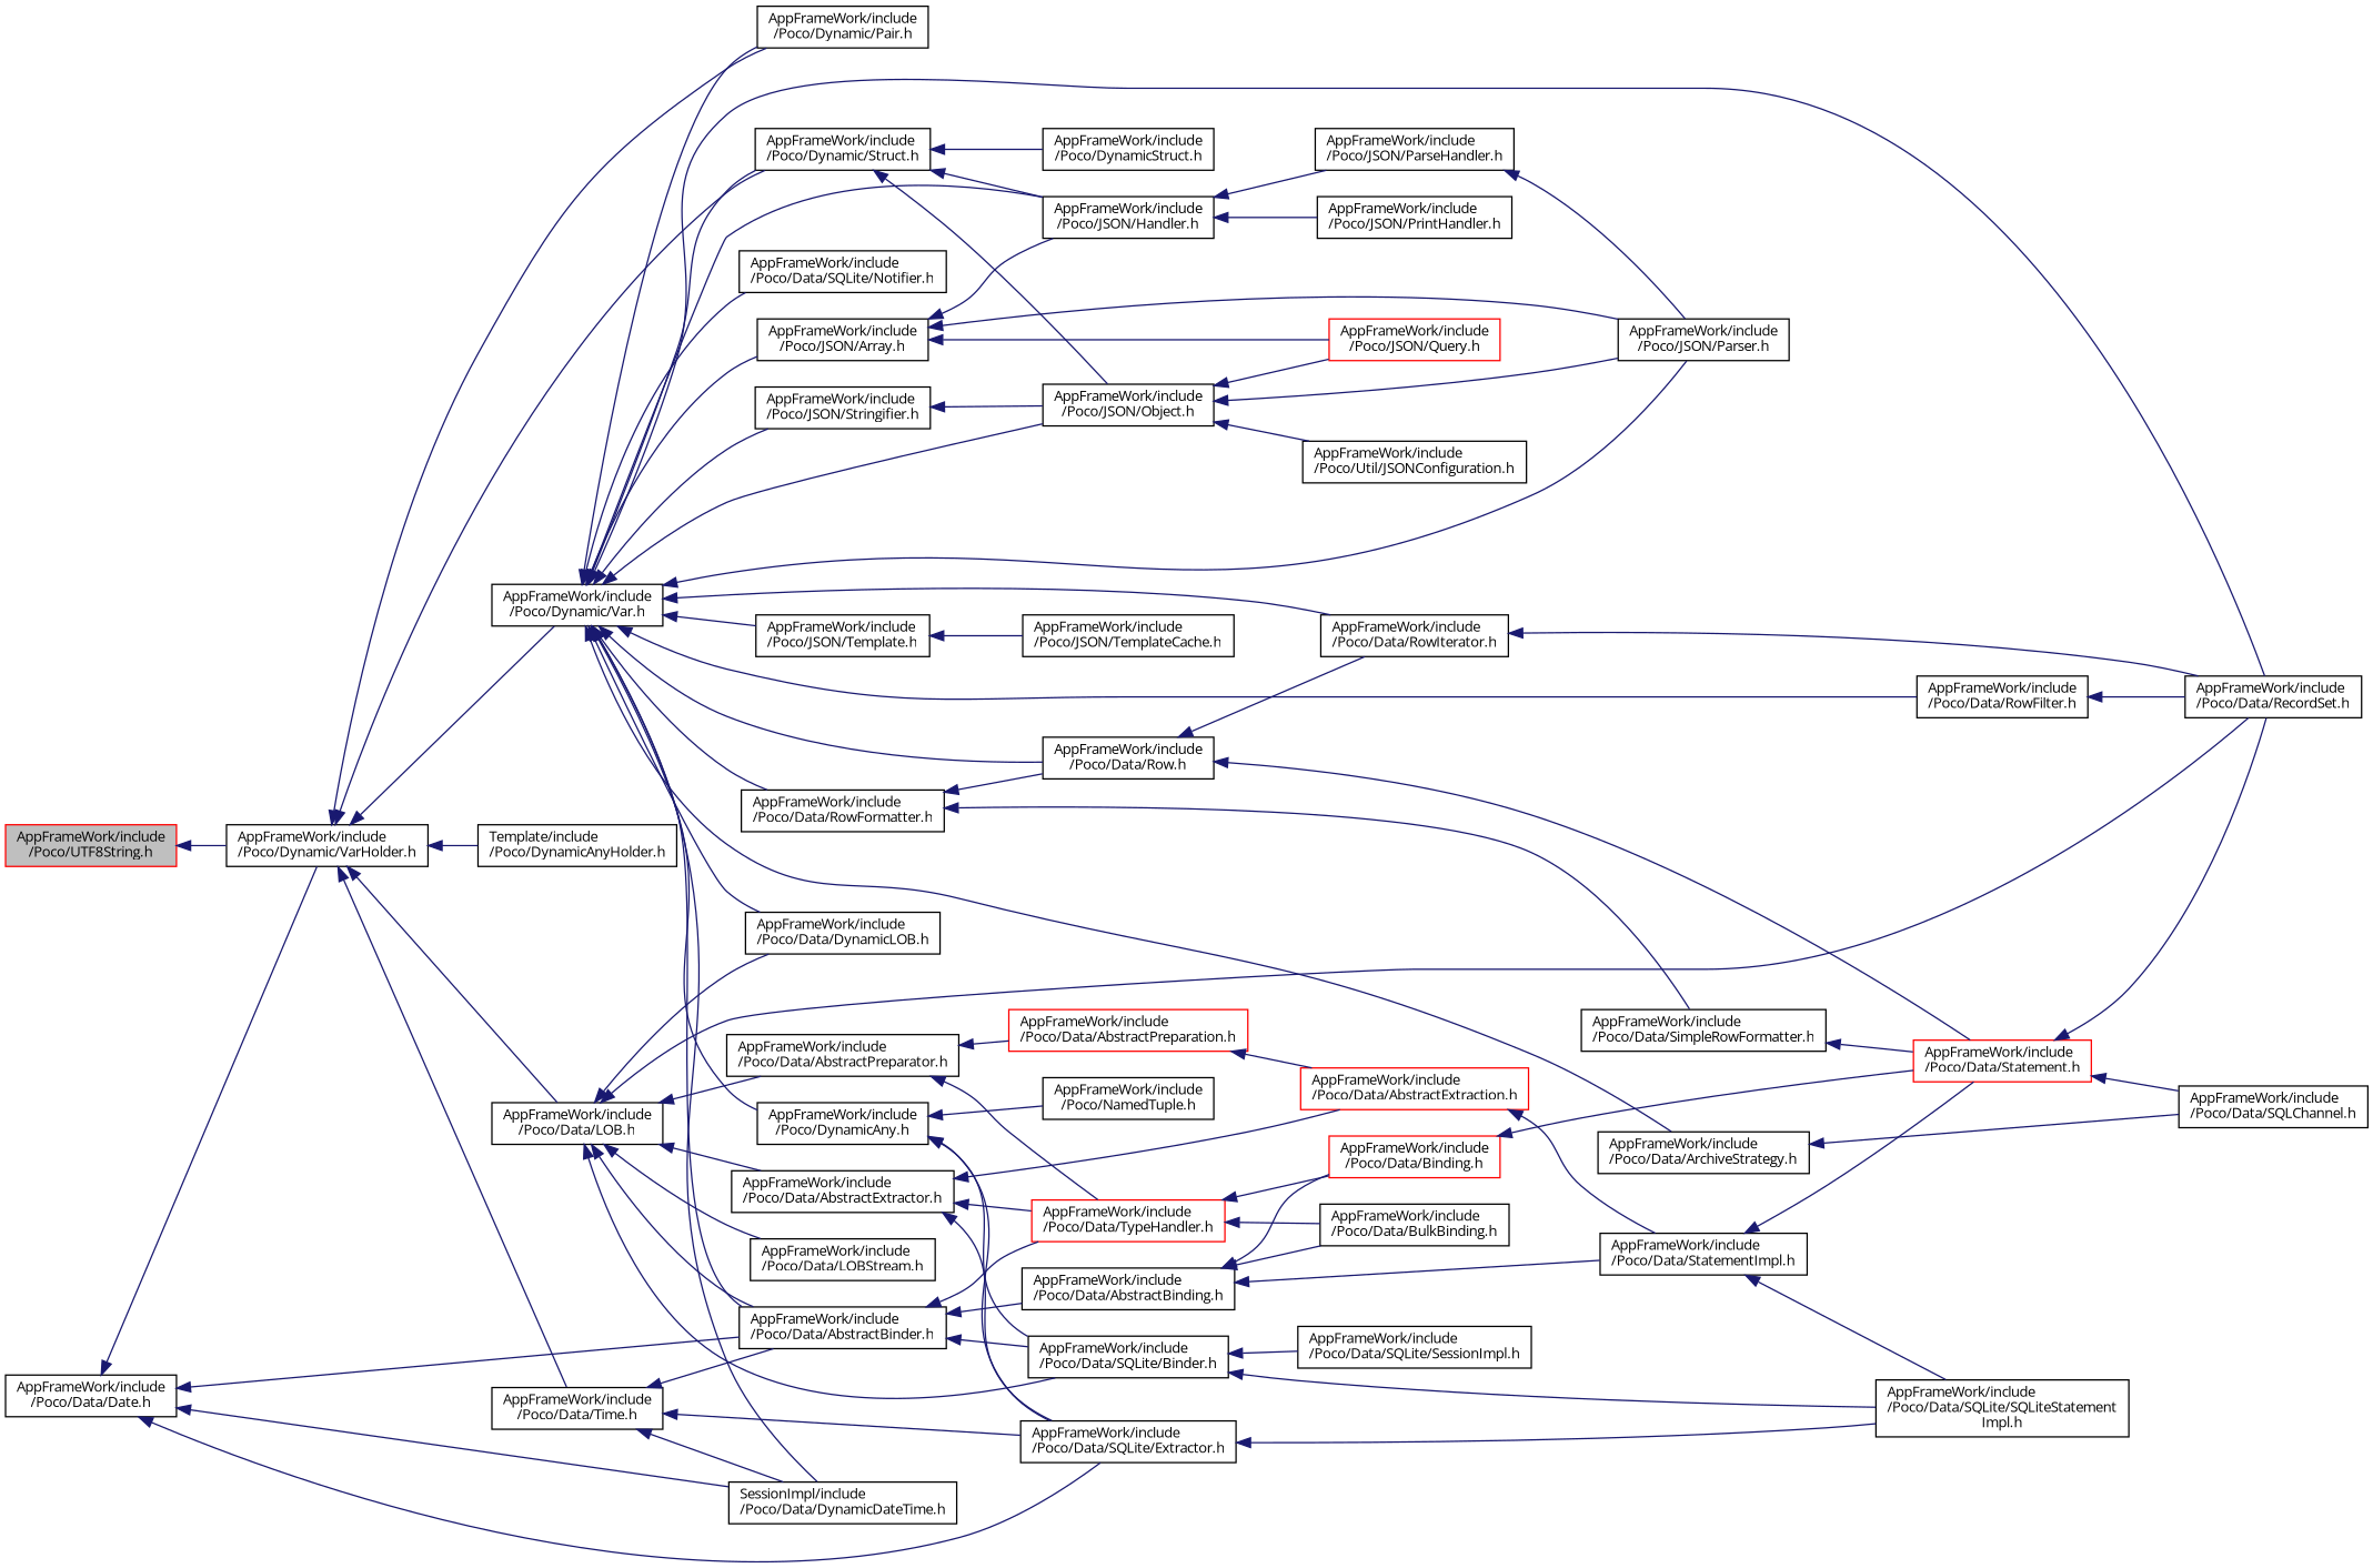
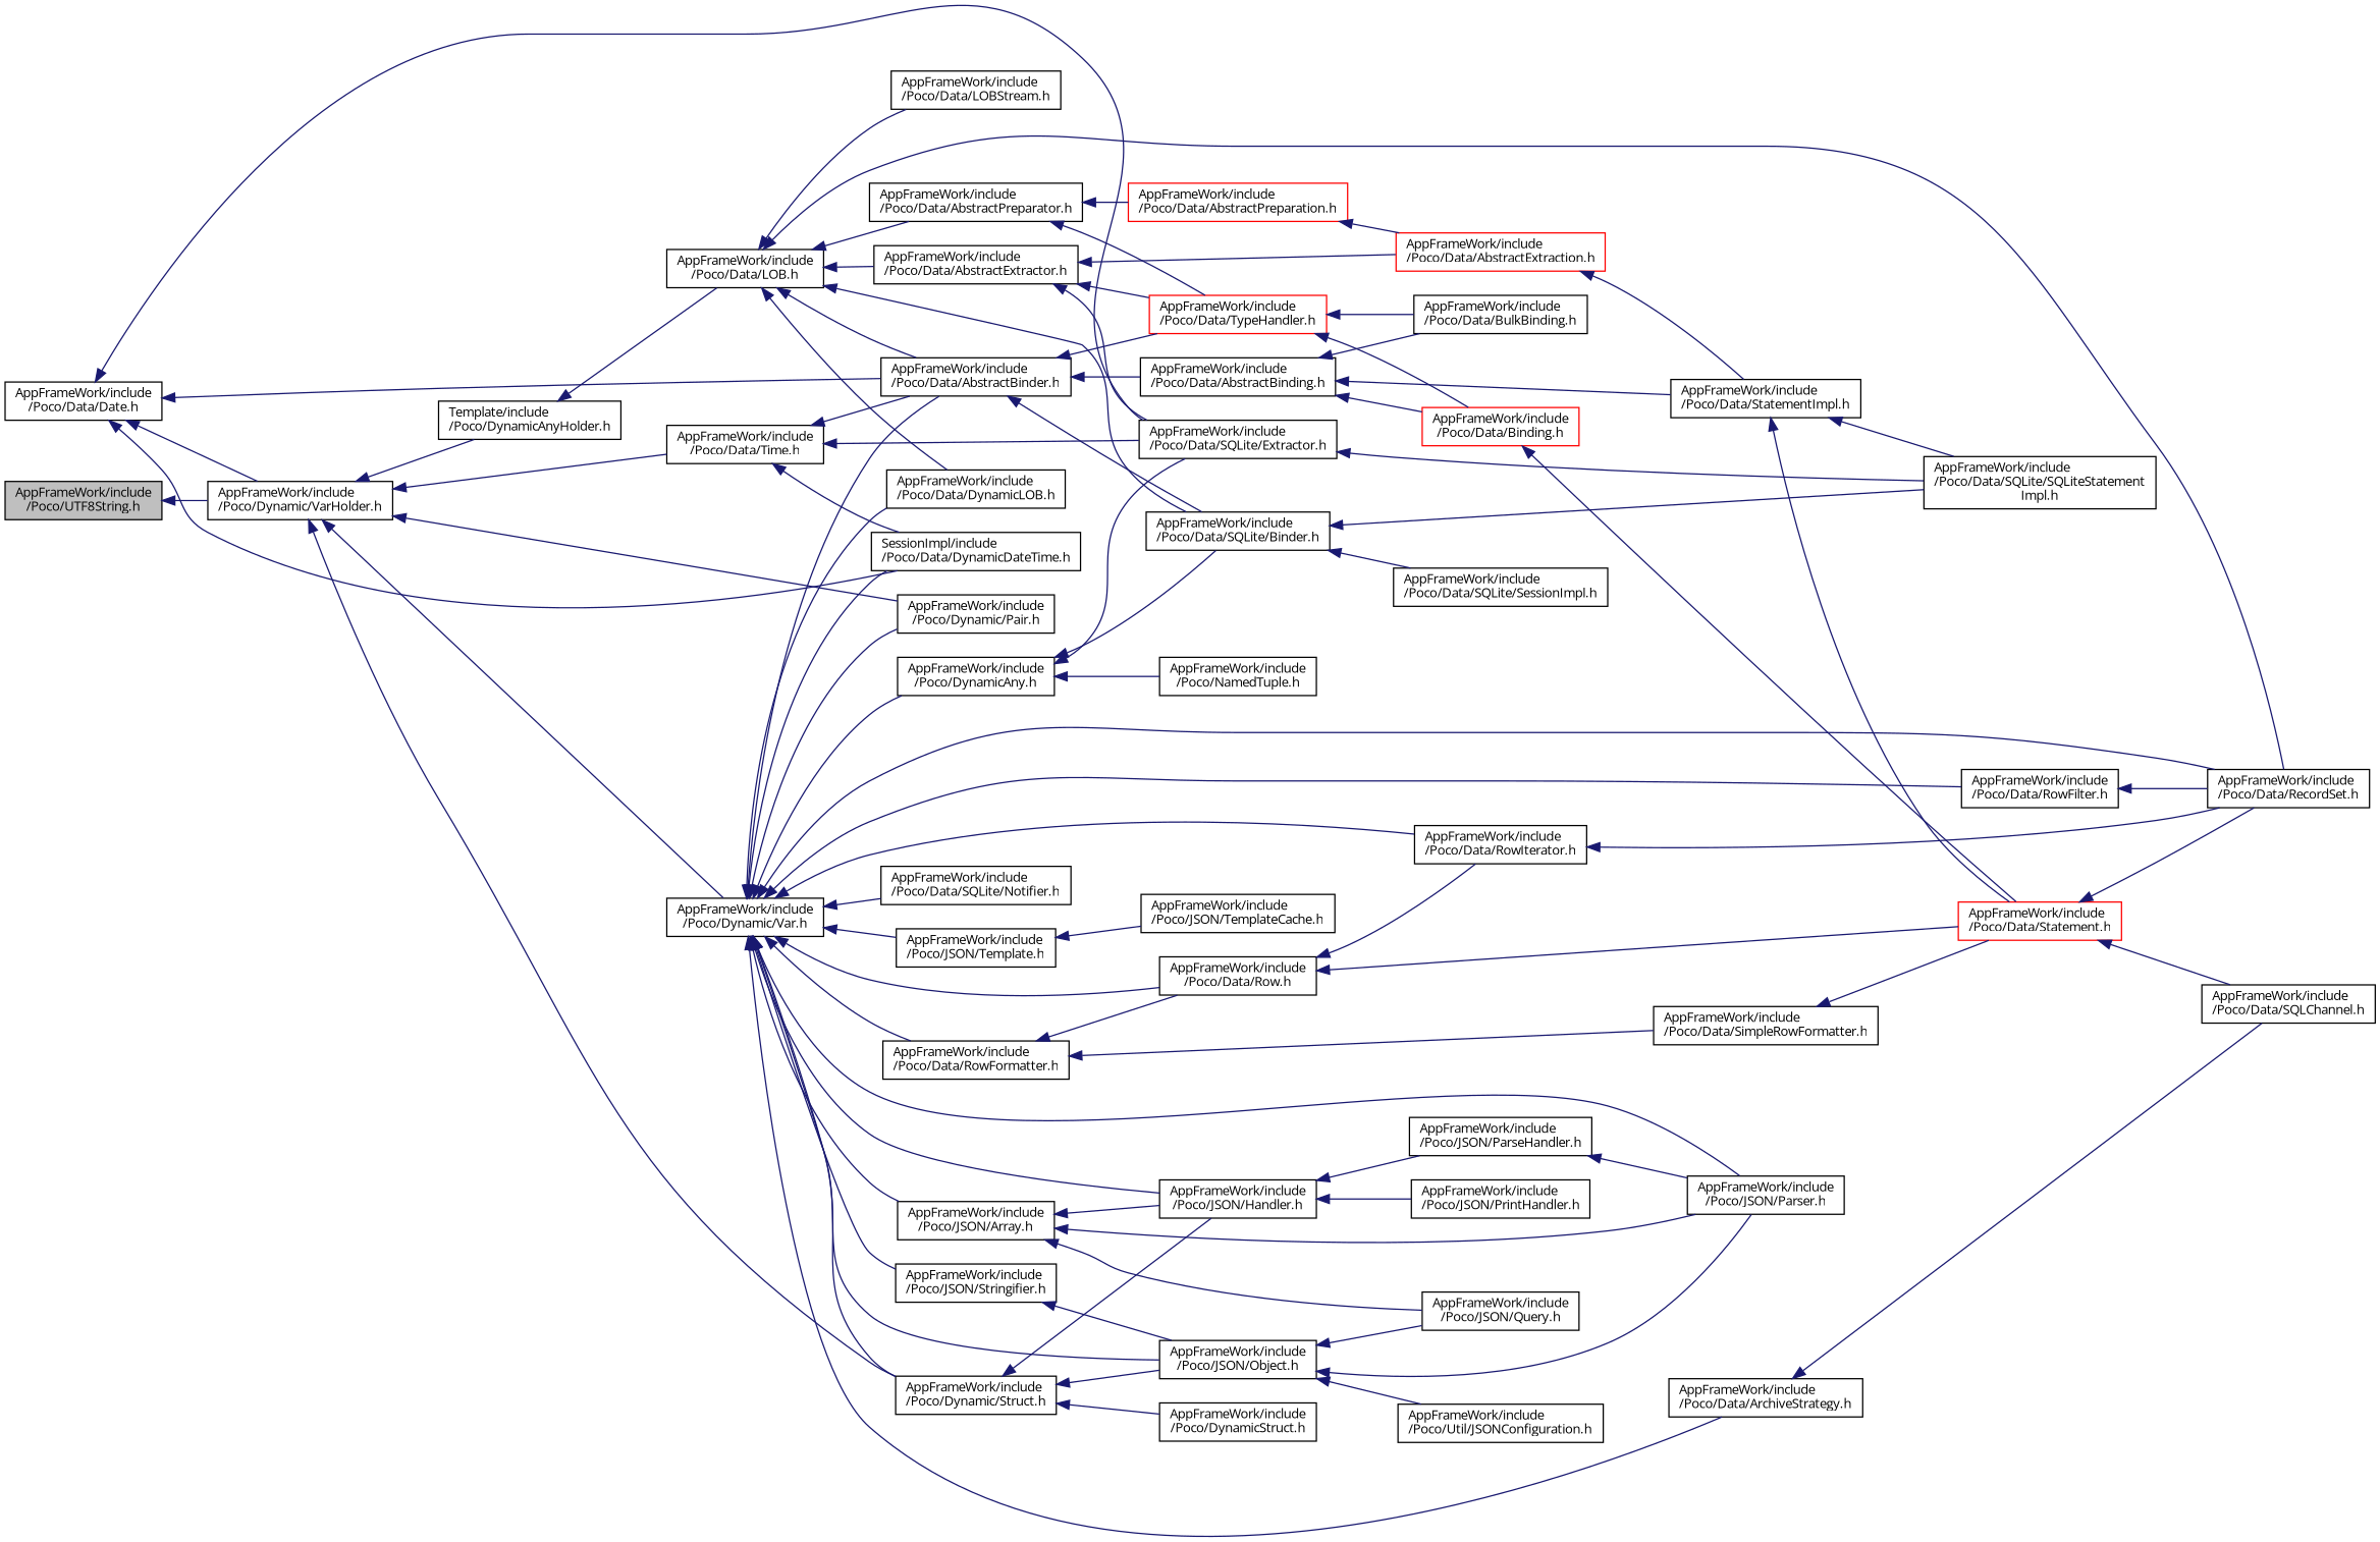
  digraph {
    fontname="Open Sans"
    rankdir=LR
    node [color=black fillcolor=white fontname="Open Sans" fontsize=10 shape=record style=filled]
    edge [color=midnightblue dir=back fontname="Open Sans" fontsize=10 labelfontname=Helvetica labelfontsize=10 style=solid]
-   n1 [color=red fillcolor=grey75 fontcolor=black height=0.2 label="AppFrameWork/include\l/Poco/UTF8String.h" width=0.4]
+   n1 [fillcolor=grey75 fontcolor=black height=0.2 label="AppFrameWork/include\l/Poco/UTF8String.h" width=0.4]
    n2 [height=0.2 label="AppFrameWork/include\l/Poco/Dynamic/VarHolder.h" width=0.4]
    n3 [height=0.2 label="AppFrameWork/include\l/Poco/Data/LOB.h" width=0.4]
    n4 [height=0.2 label="AppFrameWork/include\l/Poco/Data/Time.h" width=0.4]
    n5 [height=0.2 label="AppFrameWork/include\l/Poco/Dynamic/Pair.h" width=0.4]
    n6 [height=0.2 label="AppFrameWork/include\l/Poco/Dynamic/Struct.h" width=0.4]
    n7 [height=0.2 label="AppFrameWork/include\l/Poco/Dynamic/Var.h" width=0.4]
    n8 [height=0.2 label="Template/include\l/Poco/DynamicAnyHolder.h" width=0.4]
    n9 [height=0.2 label="AppFrameWork/include\l/Poco/Data/Date.h" width=0.4]
    n10 [height=0.2 label="AppFrameWork/include\l/Poco/Data/AbstractBinder.h" width=0.4]
    n11 [height=0.2 label="SessionImpl/include\l/Poco/Data/DynamicDateTime.h" width=0.4]
    n12 [height=0.2 label="AppFrameWork/include\l/Poco/Data/SQLite/Extractor.h" width=0.4]
    n13 [height=0.2 label="AppFrameWork/include\l/Poco/Data/SQLite/Binder.h" width=0.4]
    n14 [height=0.2 label="AppFrameWork/include\l/Poco/Data/RecordSet.h" width=0.4]
    n15 [height=0.2 label="AppFrameWork/include\l/Poco/Data/AbstractExtractor.h" width=0.4]
    n16 [height=0.2 label="AppFrameWork/include\l/Poco/Data/AbstractPreparator.h" width=0.4]
    n17 [height=0.2 label="AppFrameWork/include\l/Poco/Data/DynamicLOB.h" width=0.4]
    n18 [height=0.2 label="AppFrameWork/include\l/Poco/Data/LOBStream.h" width=0.4]
    n19 [height=0.2 label="AppFrameWork/include\l/Poco/DynamicStruct.h" width=0.4]
    n20 [height=0.2 label="AppFrameWork/include\l/Poco/JSON/Handler.h" width=0.4]
    n21 [height=0.2 label="AppFrameWork/include\l/Poco/JSON/Object.h" width=0.4]
    n22 [height=0.2 label="AppFrameWork/include\l/Poco/JSON/Parser.h" width=0.4]
    n23 [height=0.2 label="AppFrameWork/include\l/Poco/Data/ArchiveStrategy.h" width=0.4]
    n24 [height=0.2 label="AppFrameWork/include\l/Poco/Data/Row.h" width=0.4]
    n25 [height=0.2 label="AppFrameWork/include\l/Poco/Data/RowIterator.h" width=0.4]
    n26 [height=0.2 label="AppFrameWork/include\l/Poco/Data/RowFilter.h" width=0.4]
    n27 [height=0.2 label="AppFrameWork/include\l/Poco/Data/RowFormatter.h" width=0.4]
    n28 [height=0.2 label="AppFrameWork/include\l/Poco/Data/SQLite/Notifier.h" width=0.4]
    n29 [height=0.2 label="AppFrameWork/include\l/Poco/DynamicAny.h" width=0.4]
    n30 [height=0.2 label="AppFrameWork/include\l/Poco/JSON/Array.h" width=0.4]
    n31 [height=0.2 label="AppFrameWork/include\l/Poco/JSON/Stringifier.h" width=0.4]
    n32 [height=0.2 label="AppFrameWork/include\l/Poco/JSON/Template.h" width=0.4]
    n33 [height=0.2 label="AppFrameWork/include\l/Poco/Data/AbstractBinding.h" width=0.4]
    n34 [color=red height=0.2 label="AppFrameWork/include\l/Poco/Data/TypeHandler.h" width=0.4]
    n35 [height=0.2 label="AppFrameWork/include\l/Poco/Data/SQLite/SQLiteStatement\lImpl.h" width=0.4]
    n36 [color=red height=0.2 label="AppFrameWork/include\l/Poco/Data/Binding.h" width=0.4]
    n37 [height=0.2 label="AppFrameWork/include\l/Poco/Data/BulkBinding.h" width=0.4]
    n38 [height=0.2 label="AppFrameWork/include\l/Poco/Data/StatementImpl.h" width=0.4]
    n39 [height=0.2 label="AppFrameWork/include\l/Poco/Data/SQLite/SessionImpl.h" width=0.4]
    n40 [color=red height=0.2 label="AppFrameWork/include\l/Poco/Data/Statement.h" width=0.4]
    n41 [height=0.2 label="AppFrameWork/include\l/Poco/Data/SQLChannel.h" width=0.4]
    n42 [color=red height=0.2 label="AppFrameWork/include\l/Poco/Data/AbstractExtraction.h" width=0.4]
    n43 [color=red height=0.2 label="AppFrameWork/include\l/Poco/Data/AbstractPreparation.h" width=0.4]
    n44 [height=0.2 label="AppFrameWork/include\l/Poco/JSON/ParseHandler.h" width=0.4]
    n45 [height=0.2 label="AppFrameWork/include\l/Poco/JSON/PrintHandler.h" width=0.4]
-   n46 [color=red height=0.2 label="AppFrameWork/include\l/Poco/JSON/Query.h" width=0.4]
+   n46 [height=0.2 label="AppFrameWork/include\l/Poco/JSON/Query.h" width=0.4]
    n47 [height=0.2 label="AppFrameWork/include\l/Poco/Util/JSONConfiguration.h" width=0.4]
    n48 [height=0.2 label="AppFrameWork/include\l/Poco/Data/SimpleRowFormatter.h" width=0.4]
    n49 [height=0.2 label="AppFrameWork/include\l/Poco/NamedTuple.h" width=0.4]
    n50 [height=0.2 label="AppFrameWork/include\l/Poco/JSON/TemplateCache.h" width=0.4]
    n1 -> n2
-   n2 -> n3
+   n8 -> n3
    n2 -> n4
    n2 -> n5
    n2 -> n6
    n2 -> n7
    n2 -> n8
    n3 -> n10
    n3 -> n13
    n3 -> n14
    n3 -> n15
    n3 -> n16
    n3 -> n17
    n3 -> n18
    n4 -> n10
    n4 -> n11
    n4 -> n12
    n6 -> n19
    n6 -> n20
    n6 -> n21
    n7 -> n5
    n7 -> n6
    n7 -> n10
    n7 -> n11
    n7 -> n14
    n7 -> n17
    n7 -> n20
    n7 -> n21
    n7 -> n22
    n7 -> n23
    n7 -> n24
    n7 -> n25
    n7 -> n26
    n7 -> n27
    n7 -> n28
    n7 -> n29
    n7 -> n30
    n7 -> n31
    n7 -> n32
    n9 -> n2
    n9 -> n10
    n9 -> n11
    n9 -> n12
    n10 -> n13
    n10 -> n33
    n10 -> n34
    n12 -> n35
    n13 -> n35
    n13 -> n39
    n15 -> n12
    n15 -> n34
    n15 -> n42
    n16 -> n34
    n16 -> n43
    n20 -> n44
    n20 -> n45
    n21 -> n22
    n21 -> n46
    n21 -> n47
    n23 -> n41
    n24 -> n25
    n24 -> n40
    n25 -> n14
    n26 -> n14
    n27 -> n24
    n27 -> n48
    n29 -> n12
    n29 -> n13
    n29 -> n49
    n30 -> n20
    n30 -> n22
    n30 -> n46
    n31 -> n21
    n32 -> n50
    n33 -> n36
    n33 -> n37
    n33 -> n38
    n34 -> n36
    n34 -> n37
    n36 -> n40
    n38 -> n35
    n38 -> n40
    n40 -> n14
    n40 -> n41
    n42 -> n38
    n43 -> n42
    n44 -> n22
    n48 -> n40
  }
